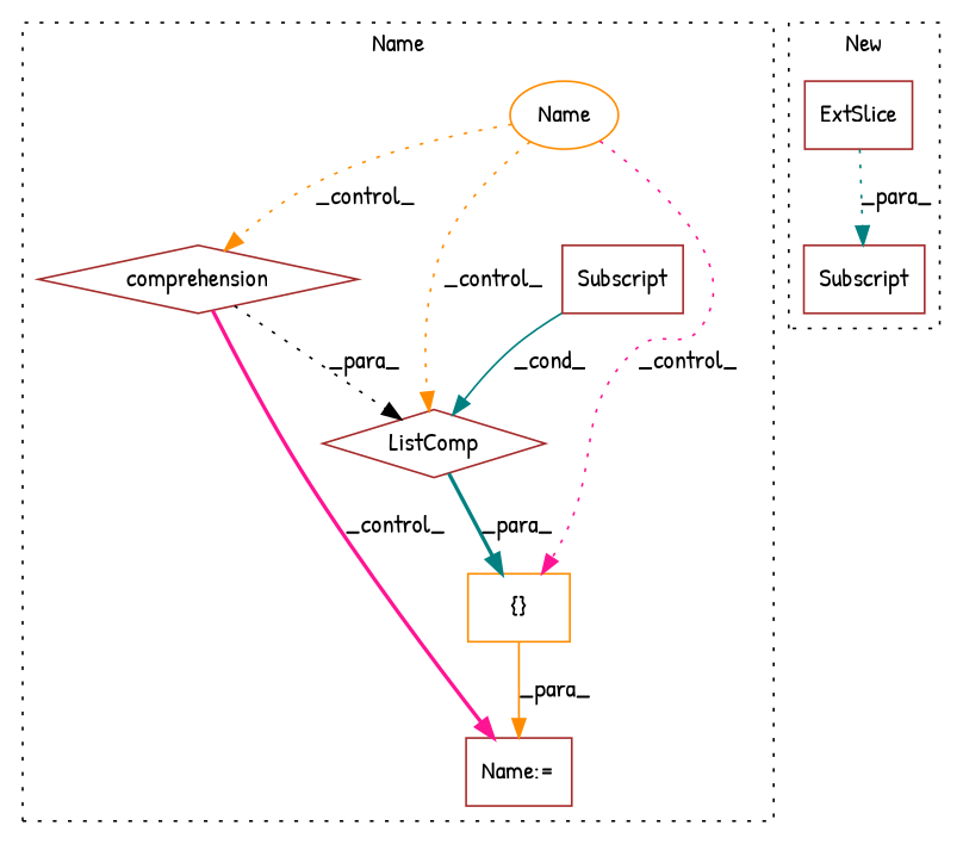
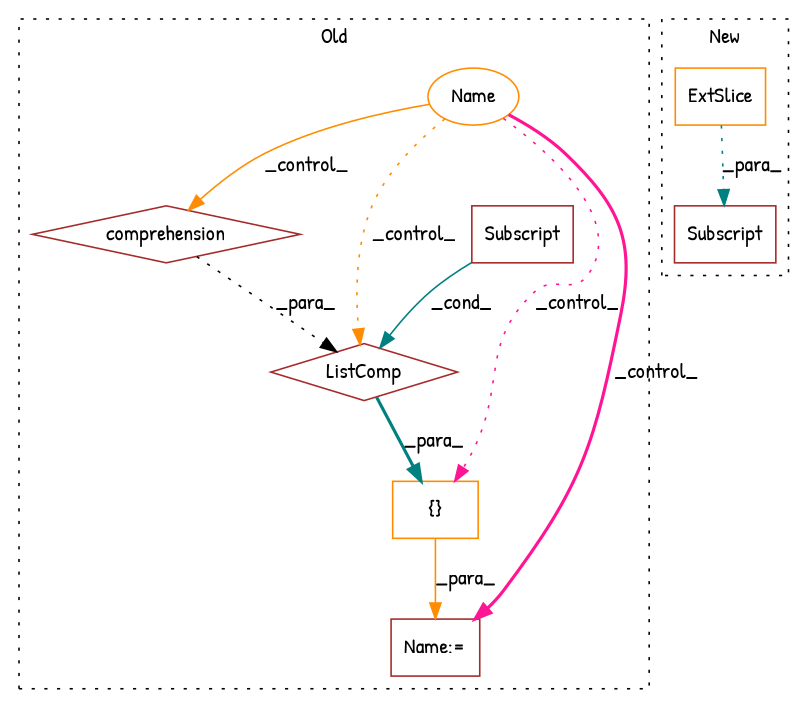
  digraph {
    fontname="Patrick Hand"
    node [a=63 color=brown fontname="Patrick Hand" l=3 shape=box]
    edge [color=teal fontname="Patrick Hand" style=dotted]
    n1 [a=106 l=48 label=ListComp s=3469 shape=diamond]
    n2 [a=45 label=comprehension s=3475 shape=diamond]
    n3 [a=68 l=4 label="Name:=" s=3457]
    n4 [a=87 color=darkorange l=5 label=Name s=3376 shape=ellipse]
    n5 [l="4,0" label=Subscript s="3470,0"]
    n6 [a=59 color=darkorange l="1,0" label="{}" s="3461,3518"]
-   n7 [a=85 label=ExtSlice s=3404]
+   n7 [a=85 color=darkorange label=ExtSlice s=3404]
    n8 [l="14,0" label=Subscript s="3404,0"]
    subgraph cluster_1 {
-     label=Name
+     label=Old
      style=dotted
      n1
      n2
      n3
      n4
      n5
      n6
    }
    subgraph cluster_2 {
      label=New
      style=dotted
      n7
      n8
    }
    n1 -> n6 [label=_para_ style=bold]
    n2 -> n1 [color=black label=_para_]
    n4 -> n1 [color=darkorange label=_control_]
-   n4 -> n2 [color=darkorange label=_control_]
-   n2 -> n3 [color=deeppink label=_control_ style=bold]
+   n4 -> n2 [color=darkorange label=_control_ style=solid]
+   n4 -> n3 [color=deeppink label=_control_ style=bold]
    n4 -> n6 [color=deeppink label=_control_]
    n5 -> n1 [label=_cond_ style=solid]
    n6 -> n3 [color=darkorange label=_para_ style=solid]
    n7 -> n8 [label=_para_]
  }
